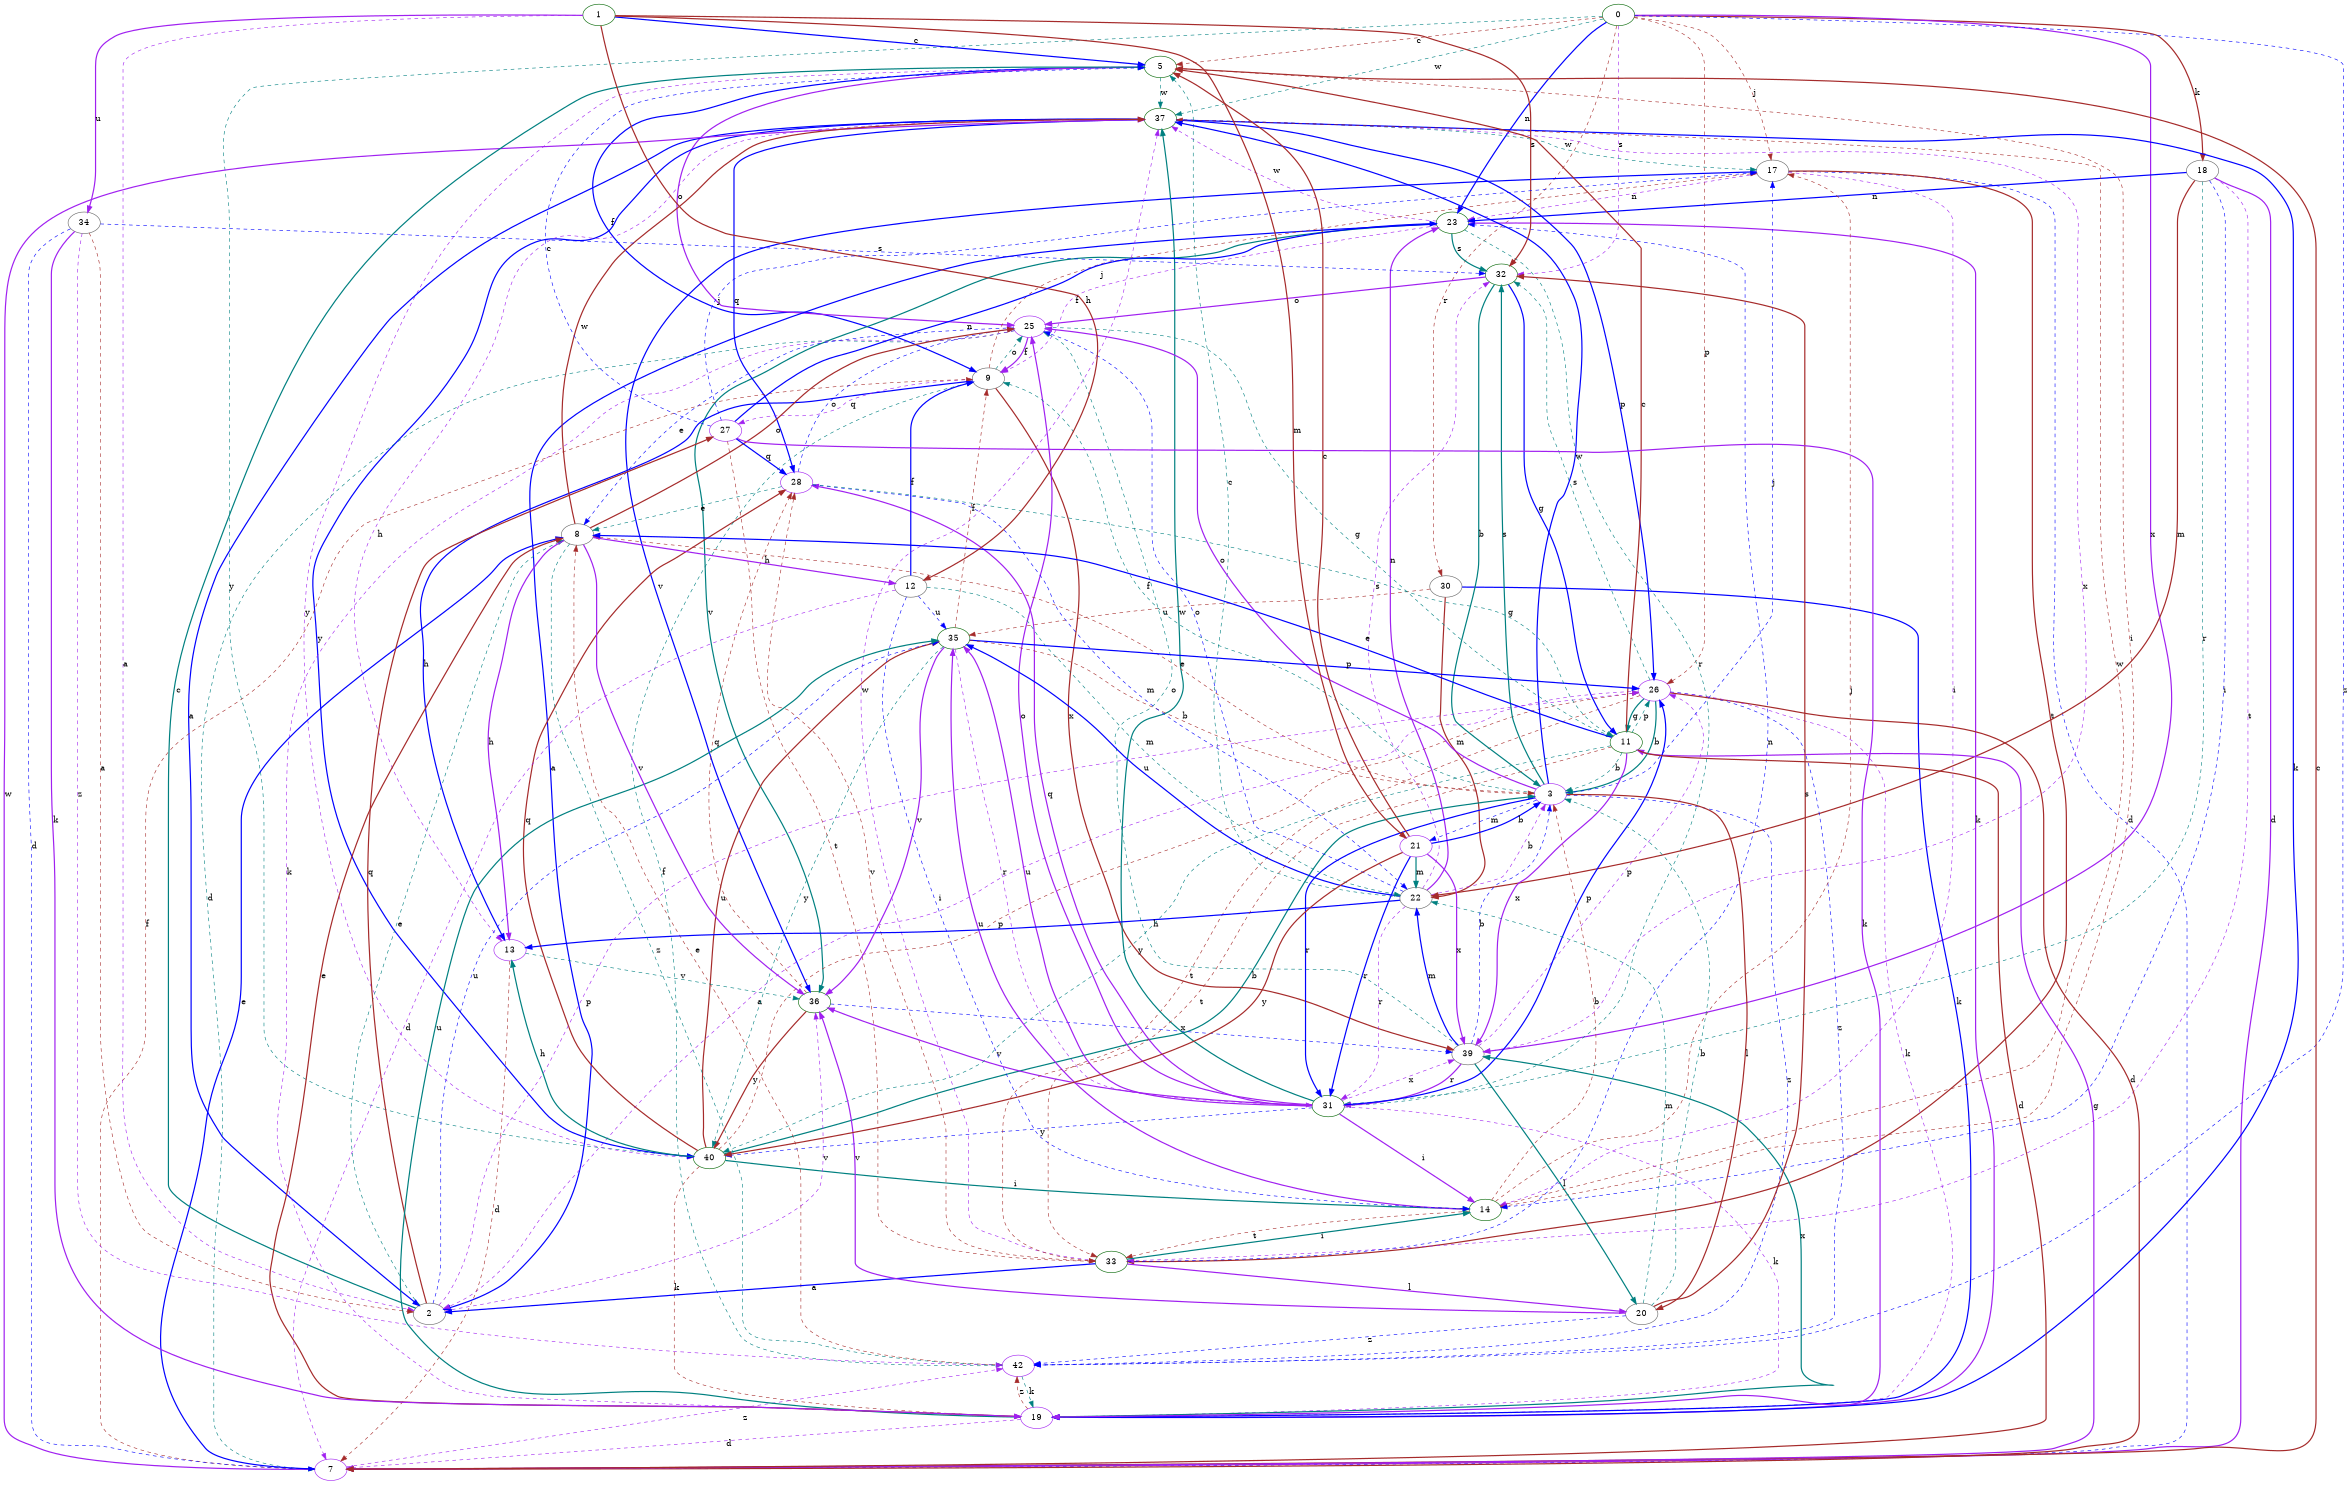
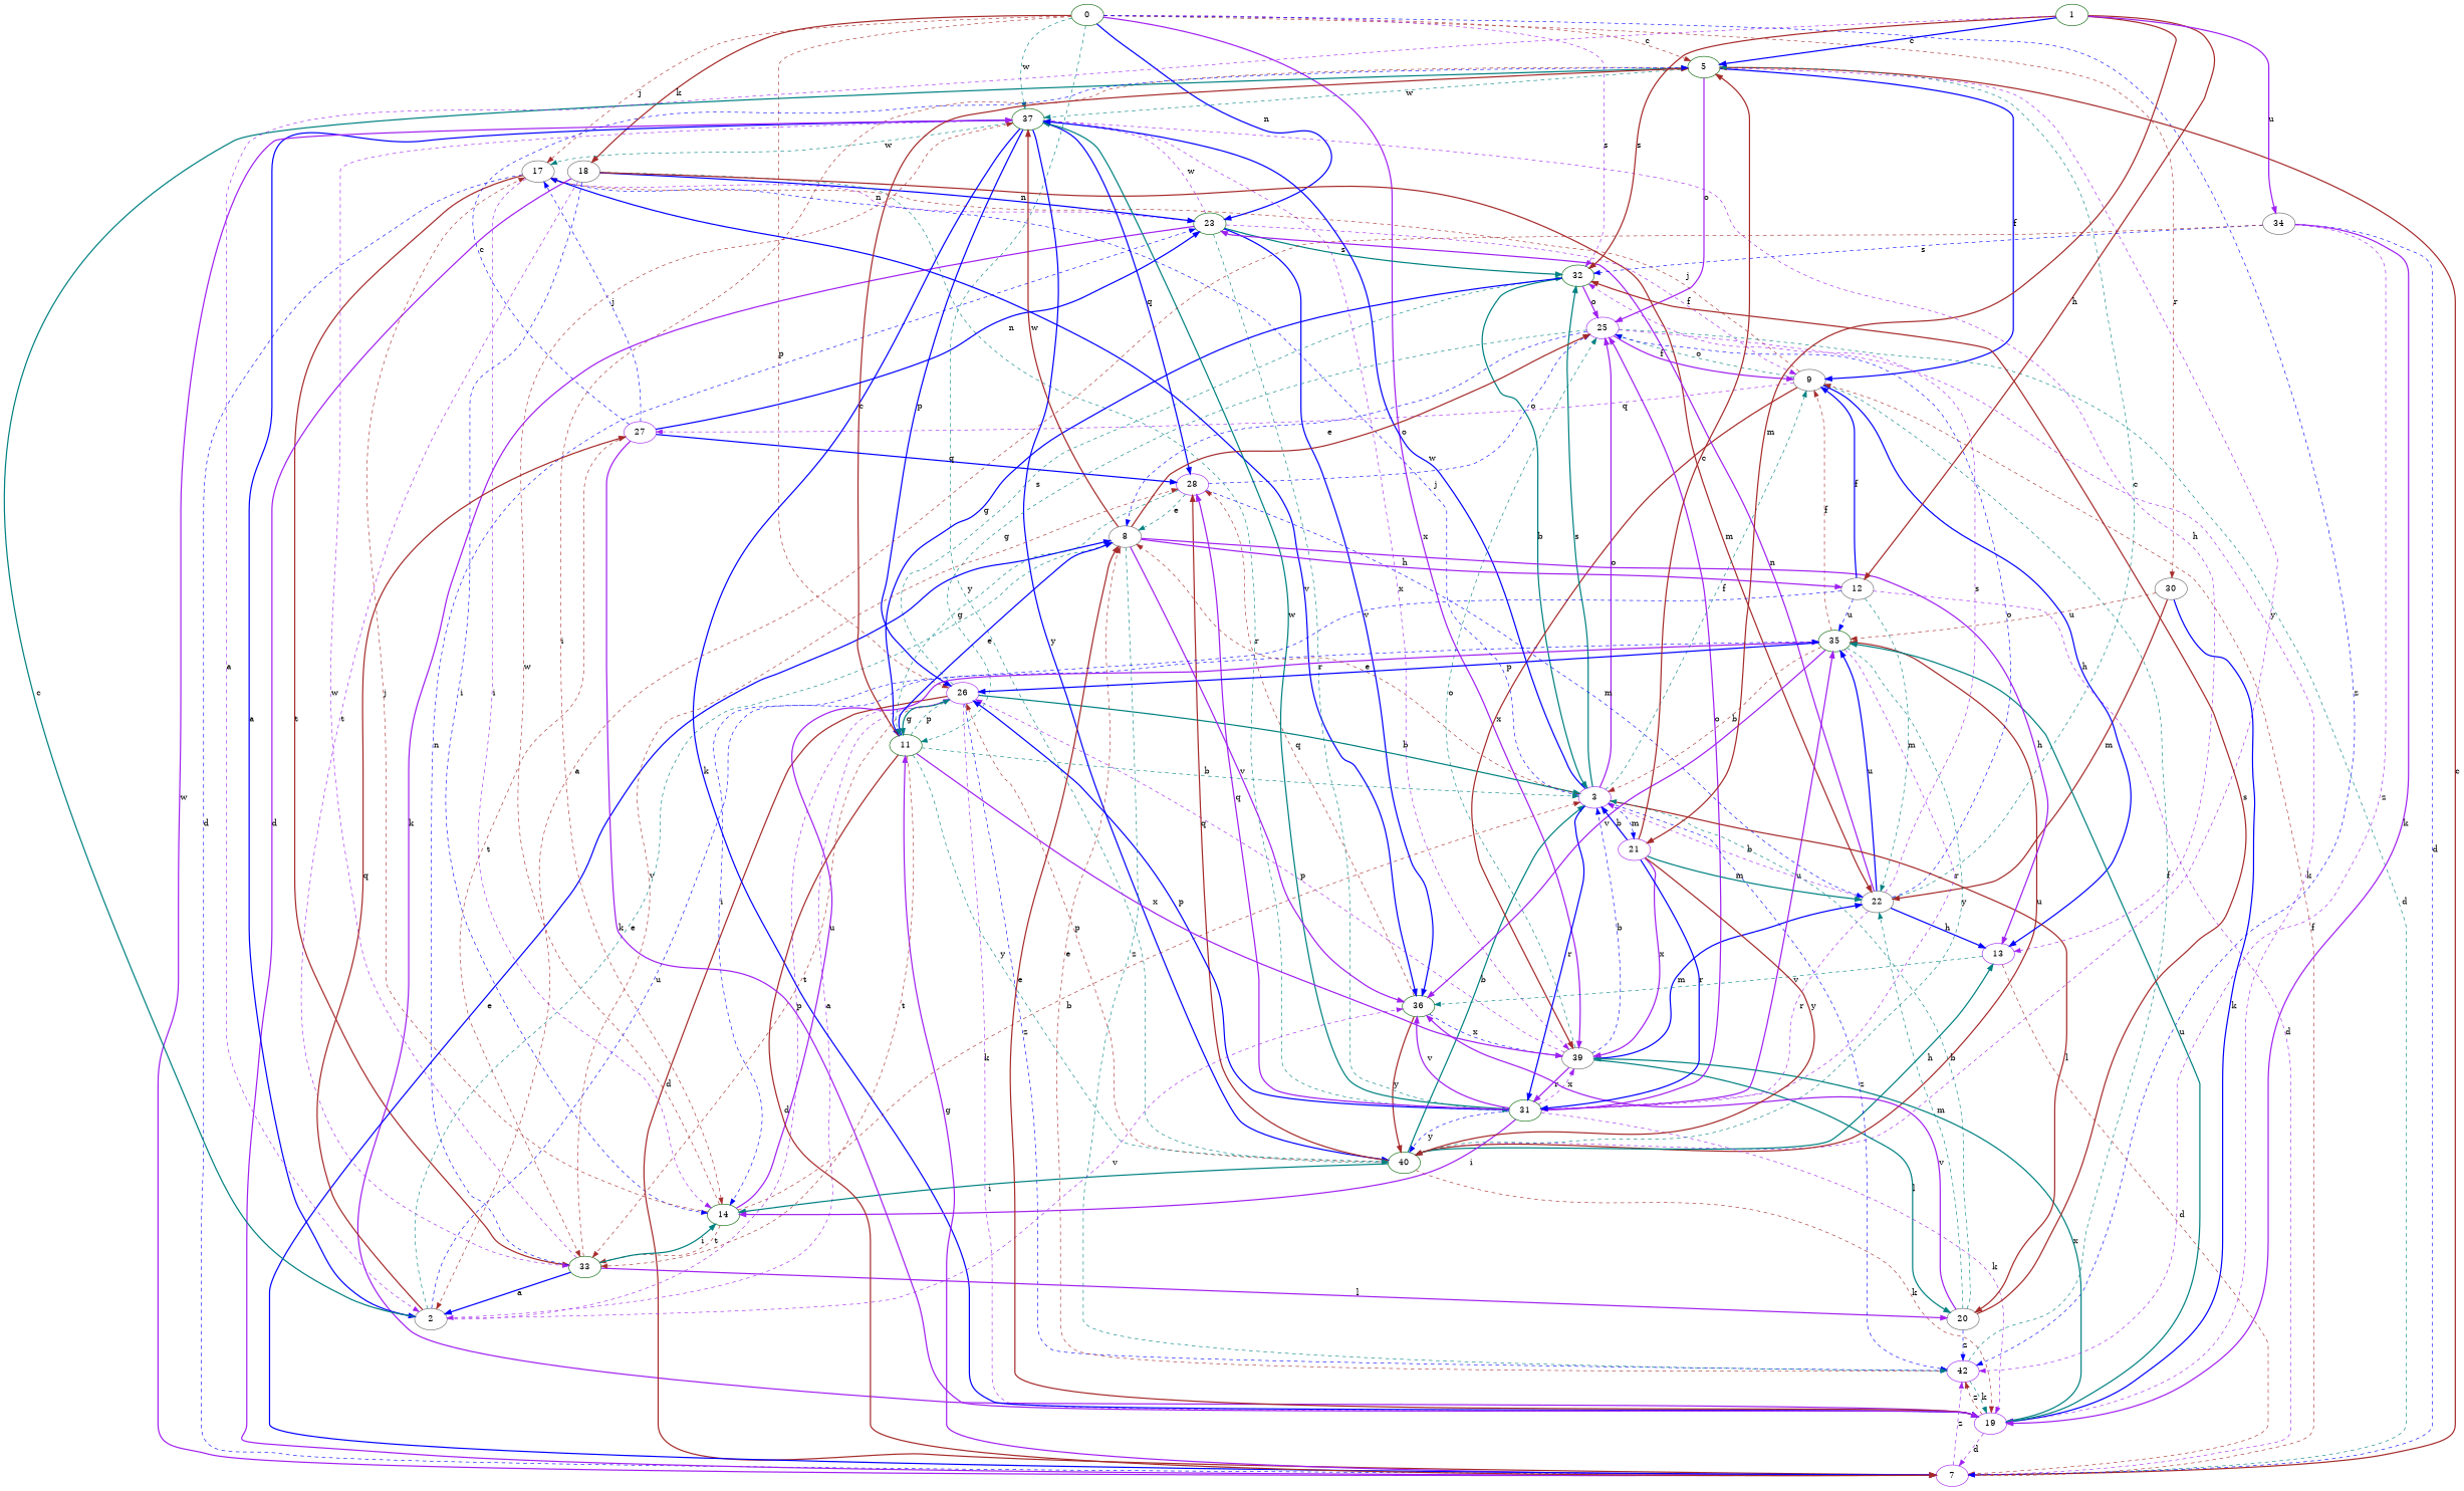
  strict digraph {
    node [color=darkgreen]
    edge [color=purple style=dashed]
    0
    5
    17 [color=gray40]
    18 [color=gray40]
    23
    26 [color=purple]
    30 [color=gray40]
    32
    37
    39 [color=gray40]
    40
    42 [color=purple]
    9 [color=gray40]
    25 [color=purple]
    14
    36
    7 [color=purple]
    33
    31
    22 [color=gray40]
    2 [color=gray40]
    19 [color=purple]
    3 [color=purple]
    11
    35
    13 [color=purple]
    28 [color=purple]
    20 [color=gray40]
    8 [color=gray40]
    1
    12 [color=gray40]
    21 [color=purple]
    34 [color=gray40]
    27 [color=purple]
    0 -> 5 [color=brown label=c]
    0 -> 17 [color=brown label=j]
    0 -> 18 [color=brown label=k style=bold]
    0 -> 23 [color=blue label=n style=bold]
    0 -> 26 [color=brown label=p]
    0 -> 30 [color=brown label=r]
    0 -> 32 [label=s]
    0 -> 37 [color=teal label=w]
    0 -> 39 [label=x style=bold]
    0 -> 40 [color=teal label=y]
    0 -> 42 [color=blue label=z]
    5 -> 37 [color=teal label=w]
    5 -> 40 [label=y]
    5 -> 9 [color=blue label=f style=bold]
    5 -> 25 [label=o style=bold]
    5 -> 14 [color=brown label=i]
    17 -> 23 [label=n]
    17 -> 14 [label=i]
    17 -> 36 [color=blue label=v style=bold]
    17 -> 7 [color=blue label=d]
    17 -> 33 [color=brown label=t style=bold]
    18 -> 23 [color=blue label=n style=bold]
    18 -> 14 [color=blue label=i]
    18 -> 7 [label=d style=bold]
    18 -> 33 [label=t]
    18 -> 31 [color=teal label=r]
    18 -> 22 [color=brown label=m style=bold]
    23 -> 32 [color=teal label=s style=bold]
    23 -> 37 [label=w]
    23 -> 9 [label=f]
-   23 -> 36 [color=teal label=v style=bold]
+   23 -> 36 [color=blue label=v style=bold]
    23 -> 31 [color=teal label=r]
-   23 -> 2 [color=blue label=a style=bold]
    23 -> 19 [label=k style=bold]
    26 -> 32 [color=teal label=s]
    26 -> 42 [color=blue label=z]
    26 -> 7 [color=brown label=d style=bold]
    26 -> 33 [color=brown label=t]
    26 -> 2 [label=a]
    26 -> 19 [label=k]
    26 -> 3 [color=teal label=b style=bold]
    26 -> 11 [color=teal label=g style=bold]
    30 -> 22 [color=brown label=m style=bold]
    30 -> 19 [color=blue label=k style=bold]
    30 -> 35 [color=brown label=u]
    32 -> 25 [label=o style=bold]
    32 -> 3 [color=teal label=b style=bold]
    32 -> 11 [color=blue label=g style=bold]
    37 -> 17 [color=teal label=w]
    37 -> 26 [color=blue label=p style=bold]
    37 -> 39 [label=x]
    37 -> 40 [color=blue label=y style=bold]
    37 -> 2 [color=blue label=a style=bold]
    37 -> 19 [color=blue label=k style=bold]
    37 -> 13 [label=h]
    37 -> 28 [color=blue label=q style=bold]
    39 -> 26 [label=p]
    39 -> 25 [color=teal label=o]
    39 -> 31 [label=r style=bold]
    39 -> 22 [color=blue label=m style=bold]
    39 -> 3 [color=blue label=b]
    39 -> 20 [color=teal label=l style=bold]
    40 -> 26 [color=brown label=p]
    40 -> 14 [color=teal label=i style=bold]
    40 -> 19 [color=brown label=k]
    40 -> 3 [color=teal label=b style=bold]
    40 -> 35 [color=brown label=u style=bold]
    40 -> 13 [color=teal label=h style=bold]
    40 -> 28 [color=brown label=q style=bold]
    42 -> 9 [color=teal label=f]
    42 -> 19 [color=teal label=k]
    42 -> 8 [color=brown label=e]
    9 -> 17 [color=brown label=j]
    9 -> 39 [color=brown label=x style=bold]
    9 -> 25 [color=teal label=o]
    9 -> 13 [color=blue label=h style=bold]
    9 -> 27 [label=q]
    25 -> 9 [label=f style=bold]
    25 -> 7 [color=teal label=d]
    25 -> 19 [label=k]
    25 -> 11 [color=teal label=g]
    25 -> 8 [color=blue label=e]
    14 -> 17 [color=brown label=j]
    14 -> 37 [color=brown label=w]
    14 -> 33 [color=brown label=t]
    14 -> 3 [color=brown label=b]
    14 -> 35 [label=u style=bold]
    36 -> 39 [color=blue label=x]
    36 -> 40 [color=brown label=y style=bold]
    36 -> 28 [color=brown label=q]
    7 -> 5 [color=brown label=c style=bold]
    7 -> 37 [label=w style=bold]
    7 -> 42 [label=z]
    7 -> 9 [color=brown label=f]
    7 -> 11 [label=g style=bold]
    7 -> 8 [color=blue label=e style=bold]
    33 -> 23 [color=blue label=n]
    33 -> 37 [label=w]
    33 -> 14 [color=teal label=i style=bold]
    33 -> 2 [color=blue label=a style=bold]
    33 -> 28 [color=brown label=v]
    33 -> 20 [label=l style=bold]
    31 -> 26 [color=blue label=p style=bold]
    31 -> 37 [color=teal label=w style=bold]
    31 -> 39 [label=x]
    31 -> 40 [color=blue label=y]
    31 -> 25 [label=o style=bold]
    31 -> 14 [label=i style=bold]
    31 -> 36 [label=v style=bold]
    31 -> 19 [label=k]
    31 -> 35 [label=u style=bold]
    31 -> 28 [label=q style=bold]
    22 -> 5 [color=teal label=c]
    22 -> 23 [label=n style=bold]
    22 -> 32 [label=s]
    22 -> 25 [color=blue label=o]
    22 -> 31 [label=r]
    22 -> 3 [label=b]
    22 -> 35 [color=blue label=u style=bold]
    22 -> 13 [color=blue label=h style=bold]
    2 -> 5 [color=teal label=c style=bold]
    2 -> 26 [label=p]
    2 -> 36 [label=v]
    2 -> 35 [color=blue label=u]
    2 -> 8 [color=teal label=e]
    2 -> 27 [color=brown label=q style=bold]
    19 -> 39 [color=teal label=x style=bold]
    19 -> 42 [color=brown label=z]
    19 -> 7 [label=d]
    19 -> 35 [color=teal label=u style=bold]
    19 -> 8 [color=brown label=e style=bold]
    3 -> 17 [color=blue label=j]
    3 -> 32 [color=teal label=s style=bold]
    3 -> 37 [color=blue label=w style=bold]
    3 -> 42 [color=blue label=z]
    3 -> 9 [color=teal label=f]
    3 -> 25 [label=o style=bold]
    3 -> 31 [color=blue label=r style=bold]
    3 -> 20 [color=brown label=l style=bold]
    3 -> 8 [color=brown label=e]
    3 -> 21 [color=blue label=m]
    11 -> 5 [color=brown label=c style=bold]
    11 -> 26 [color=teal label=p]
    11 -> 39 [label=x style=bold]
    11 -> 40 [color=teal label=y]
    11 -> 7 [color=brown label=d style=bold]
    11 -> 33 [color=brown label=t]
    11 -> 3 [color=teal label=b]
    11 -> 8 [color=blue label=e style=bold]
    35 -> 26 [color=blue label=p style=bold]
    35 -> 40 [color=teal label=y]
    35 -> 9 [color=brown label=f]
    35 -> 36 [label=v style=bold]
    35 -> 31 [label=r]
    35 -> 3 [color=brown label=b]
    13 -> 36 [color=teal label=v]
    13 -> 7 [color=brown label=d]
    28 -> 25 [color=blue label=o]
    28 -> 22 [color=blue label=m]
    28 -> 11 [color=teal label=g]
    28 -> 8 [color=teal label=e]
    20 -> 32 [color=brown label=s style=bold]
    20 -> 42 [color=blue label=z]
    20 -> 36 [label=v style=bold]
    20 -> 22 [color=teal label=m]
    20 -> 3 [color=teal label=b]
    8 -> 37 [color=brown label=w style=bold]
    8 -> 42 [color=teal label=z]
    8 -> 25 [color=brown label=o style=bold]
    8 -> 36 [label=v style=bold]
    8 -> 13 [label=h style=bold]
    8 -> 12 [label=h style=bold]
    1 -> 5 [color=blue label=c style=bold]
    1 -> 32 [color=brown label=s style=bold]
    1 -> 2 [label=a]
    1 -> 12 [color=brown label=h style=bold]
    1 -> 21 [color=brown label=m style=bold]
    1 -> 34 [label=u style=bold]
    12 -> 9 [color=blue label=f style=bold]
    12 -> 14 [color=blue label=i]
    12 -> 7 [label=d]
    12 -> 22 [color=teal label=m]
    12 -> 35 [color=blue label=u]
    21 -> 5 [color=brown label=c style=bold]
    21 -> 39 [label=x style=bold]
    21 -> 40 [color=brown label=y style=bold]
    21 -> 31 [color=blue label=r style=bold]
    21 -> 22 [color=teal label=m style=bold]
    21 -> 3 [color=blue label=b style=bold]
    34 -> 32 [color=blue label=s]
    34 -> 42 [label=z]
    34 -> 7 [color=blue label=d]
    34 -> 2 [color=brown label=a]
    34 -> 19 [label=k style=bold]
    27 -> 5 [color=blue label=c]
    27 -> 17 [color=blue label=j]
    27 -> 23 [color=blue label=n style=bold]
    27 -> 33 [color=brown label=t]
    27 -> 19 [label=k style=bold]
    27 -> 28 [color=blue label=q style=bold]
  }
